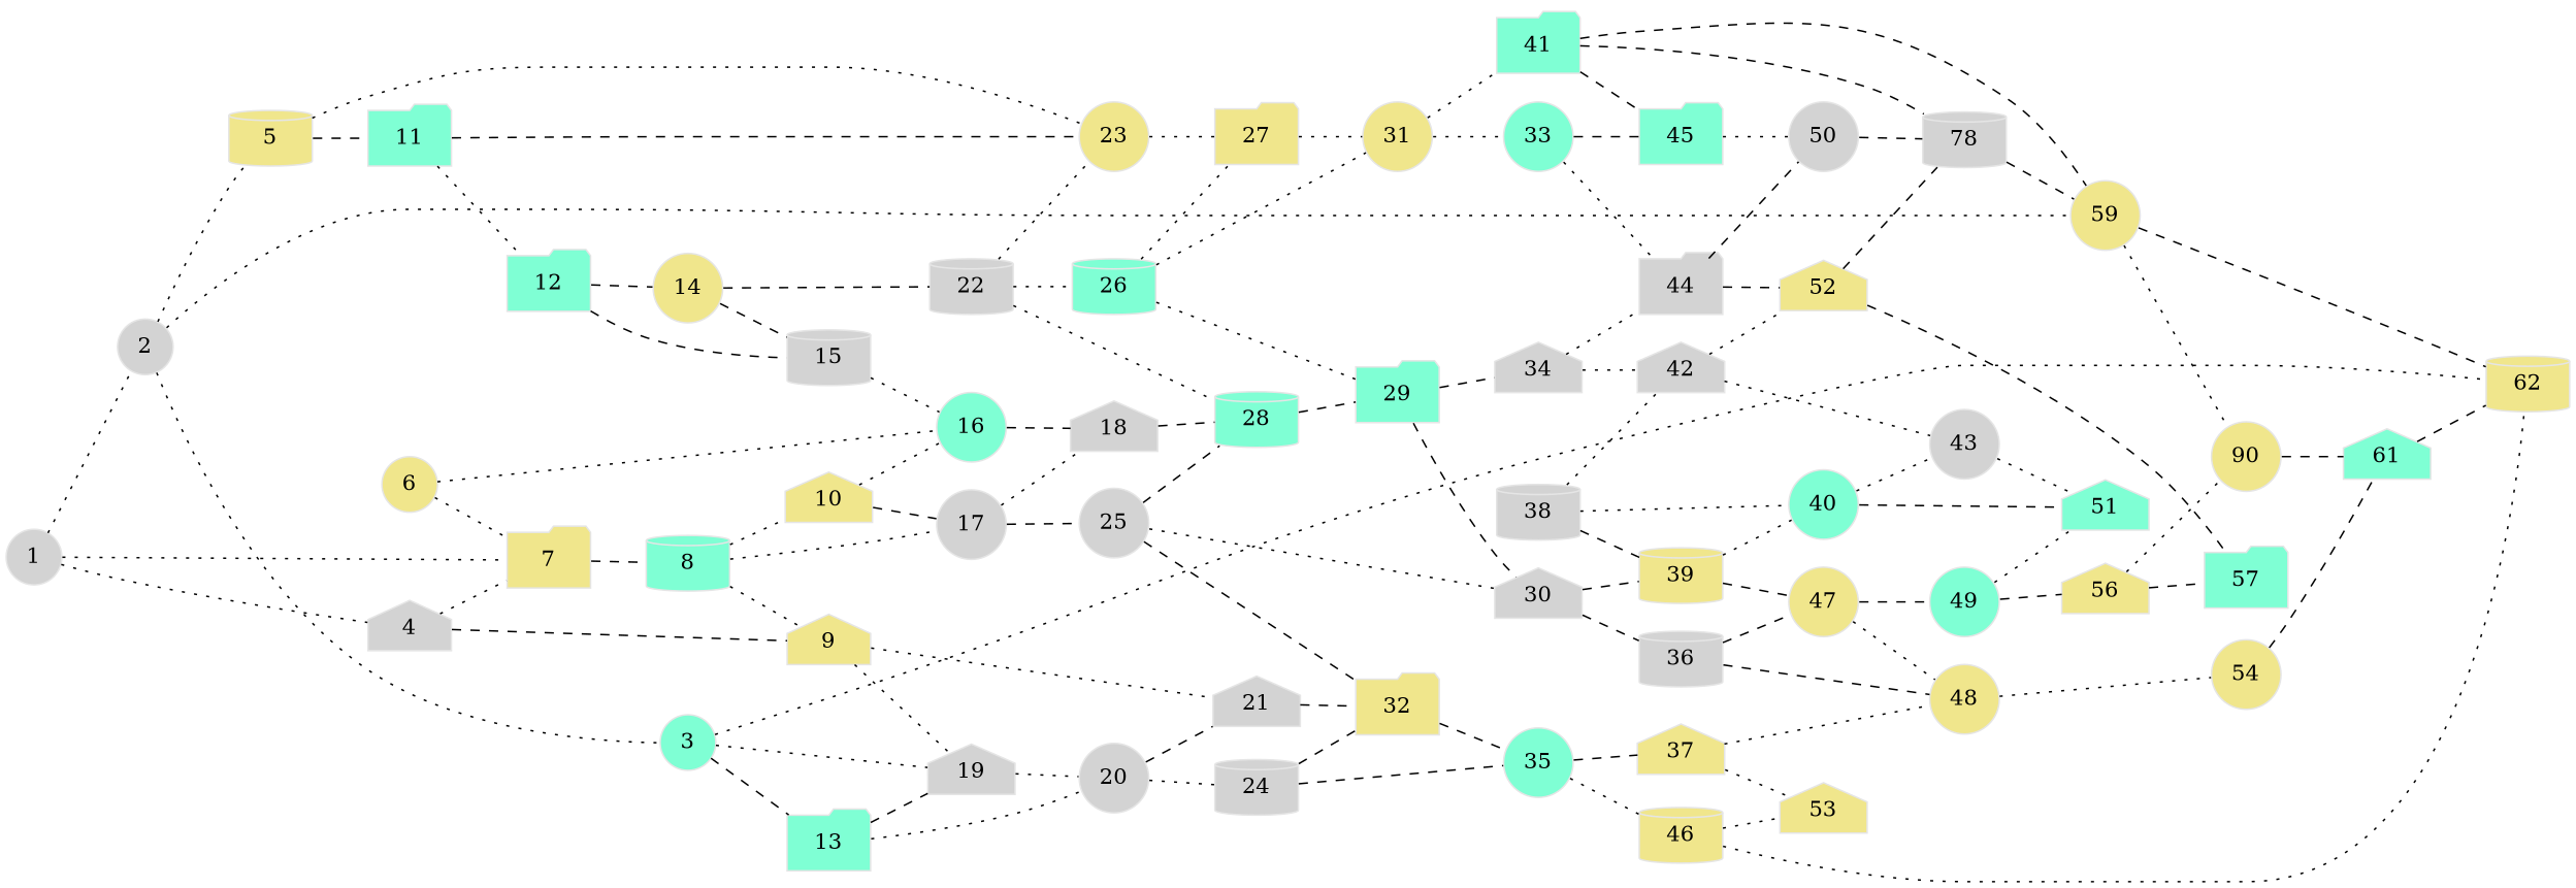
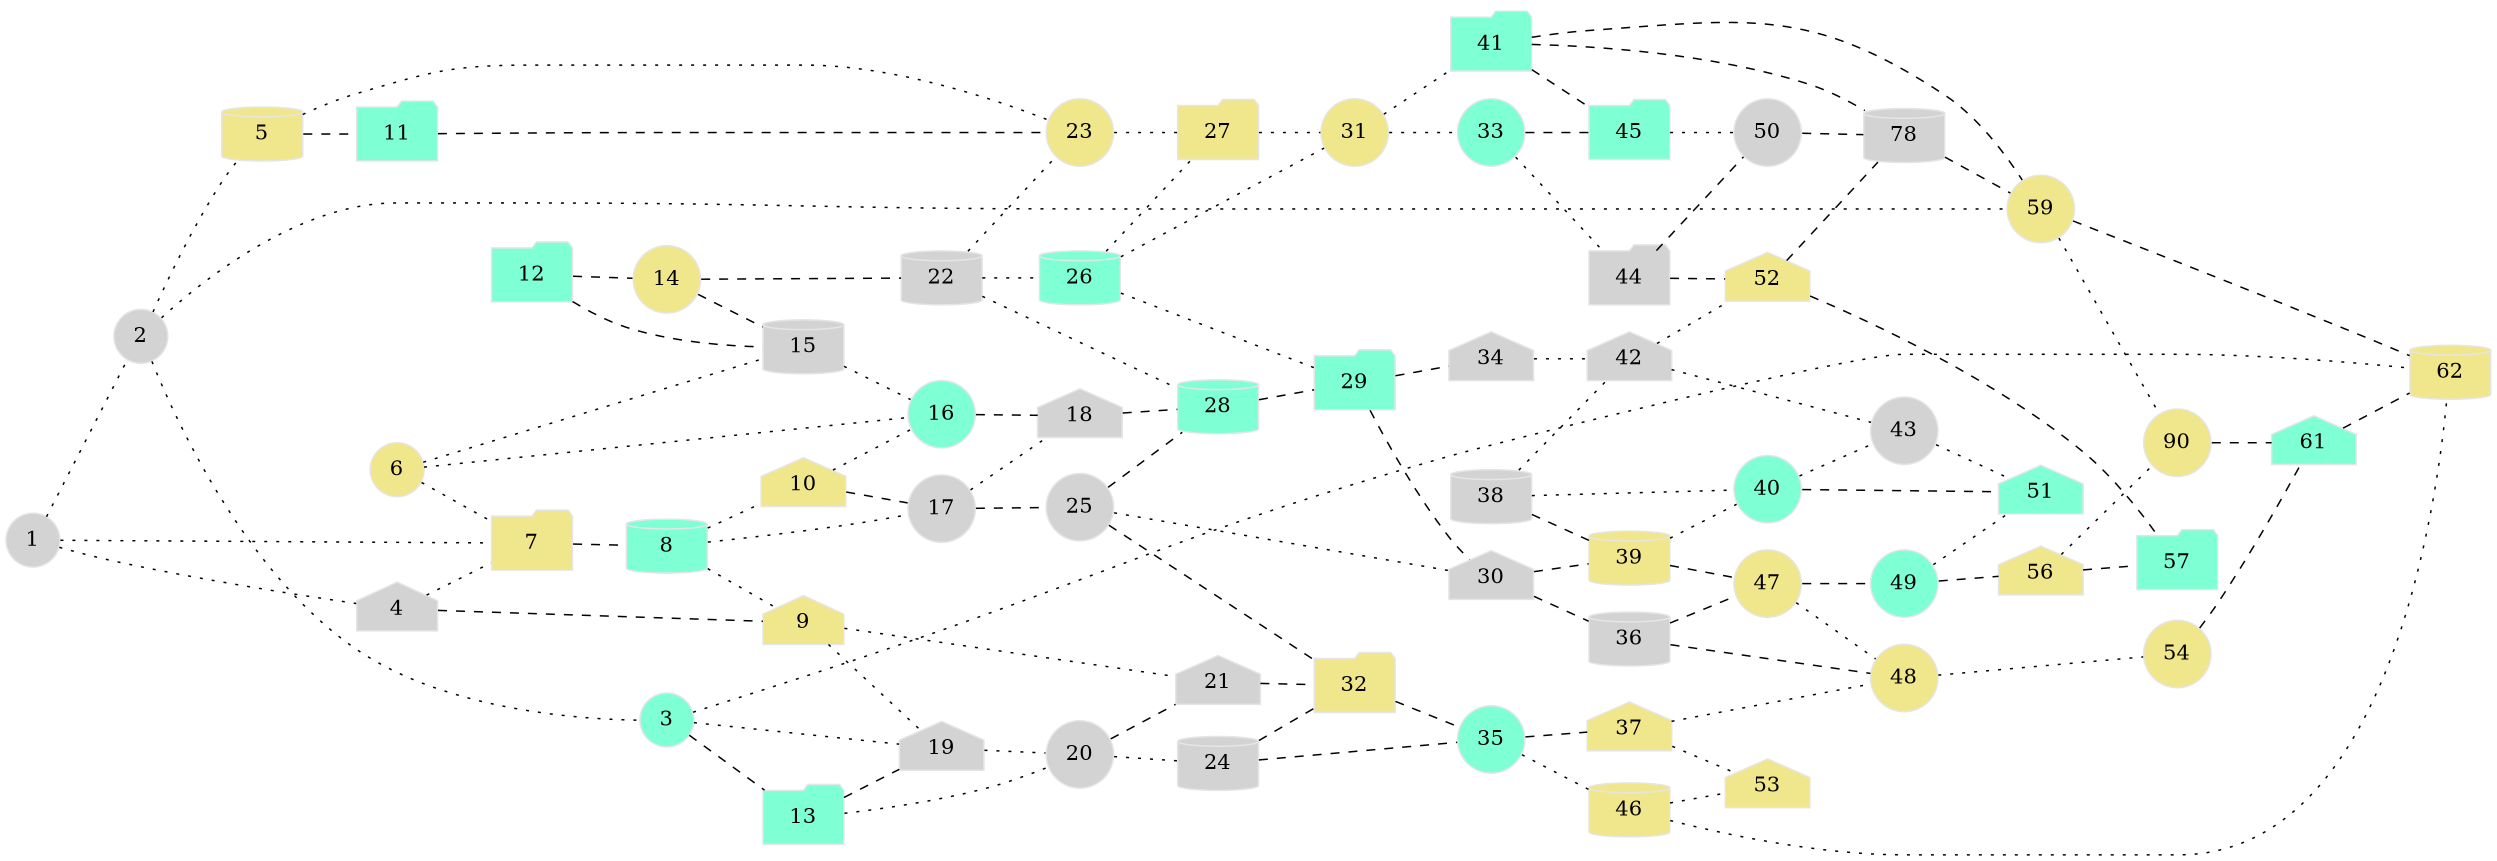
  graph {
    rankdir=LR
    node [color=gray90 fillcolor=khaki shape=circle style=filled]
    edge [style=dotted weight=1.0]
    1 [fillcolor=lightgrey]
    2 [fillcolor=lightgrey]
    4 [fillcolor=lightgrey shape=house]
    7 [shape=folder]
    3 [fillcolor=aquamarine]
    5 [shape=cylinder]
    59
    9 [shape=house]
    8 [fillcolor=aquamarine shape=cylinder]
    13 [fillcolor=aquamarine shape=folder]
    19 [fillcolor=lightgrey shape=house]
    62 [shape=cylinder]
    11 [fillcolor=aquamarine shape=folder]
    23
    n15 [label=90]
    20 [fillcolor=lightgrey]
    21 [fillcolor=lightgrey shape=house]
    12 [fillcolor=aquamarine shape=folder]
    27 [shape=folder]
    6
    15 [fillcolor=lightgrey shape=cylinder]
    16 [fillcolor=aquamarine]
    18 [fillcolor=lightgrey shape=house]
    10 [shape=house]
    17 [fillcolor=lightgrey]
    25 [fillcolor=lightgrey]
    32 [shape=folder]
    14
    22 [fillcolor=lightgrey shape=cylinder]
    24 [fillcolor=lightgrey shape=cylinder]
    28 [fillcolor=aquamarine shape=cylinder]
    26 [fillcolor=aquamarine shape=cylinder]
    30 [fillcolor=lightgrey shape=house]
    29 [fillcolor=aquamarine shape=folder]
    35 [fillcolor=aquamarine]
    31
    37 [shape=house]
    46 [shape=cylinder]
    36 [fillcolor=lightgrey shape=cylinder]
    39 [shape=cylinder]
    34 [fillcolor=lightgrey shape=house]
    33 [fillcolor=aquamarine]
    41 [fillcolor=aquamarine shape=folder]
    44 [fillcolor=lightgrey shape=folder]
    42 [fillcolor=lightgrey shape=house]
    47
    48
    40 [fillcolor=aquamarine]
    45 [fillcolor=aquamarine shape=folder]
    n50 [fillcolor=lightgrey label=78 shape=cylinder]
    52 [shape=house]
    50 [fillcolor=lightgrey]
    43 [fillcolor=lightgrey]
    53 [shape=house]
    49 [fillcolor=aquamarine]
    54
    38 [fillcolor=lightgrey shape=cylinder]
    51 [fillcolor=aquamarine shape=house]
    57 [fillcolor=aquamarine shape=folder]
    56 [shape=house]
    61 [fillcolor=aquamarine shape=house]
    1 -- 2
    1 -- 4
    1 -- 7
    2 -- 3
    2 -- 5
    2 -- 59
    4 -- 7
    4 -- 9 [style=dashed]
    7 -- 8 [style=dashed]
    3 -- 13 [style=dashed]
    3 -- 19
    3 -- 62
    5 -- 11 [style=dashed]
    5 -- 23
    59 -- 62 [style=dashed]
    59 -- n15
    9 -- 19
    9 -- 21
    8 -- 9
    8 -- 10
    8 -- 17
    13 -- 19 [style=dashed]
    13 -- 20
    19 -- 20
    11 -- 23 [style=dashed weight=2.0]
-   11 -- 12 [weight=2.0]
    23 -- 27 [weight=2.0]
    n15 -- 61 [style=dashed weight=2.0]
    20 -- 21 [style=dashed]
    20 -- 24
    21 -- 32 [style=dashed]
    12 -- 15 [style=dashed]
    12 -- 14 [style=dashed]
    27 -- 31
    6 -- 7
+   6 -- 15
    6 -- 16
    15 -- 16
    16 -- 18 [style=dashed]
    18 -- 28 [style=dashed]
    10 -- 16
    10 -- 17 [style=dashed]
    17 -- 18
    17 -- 25 [style=dashed]
    25 -- 32 [style=dashed]
    25 -- 28 [style=dashed]
    25 -- 30
    32 -- 35 [style=dashed]
    14 -- 15 [style=dashed]
    14 -- 22 [style=dashed]
    22 -- 23
    22 -- 28
    22 -- 26
    24 -- 32 [style=dashed]
    24 -- 35 [style=dashed]
    28 -- 29 [style=dashed]
    26 -- 27
    26 -- 29
    26 -- 31
    30 -- 36 [style=dashed]
    30 -- 39 [style=dashed]
    29 -- 30 [style=dashed]
    29 -- 34 [style=dashed]
    35 -- 37 [style=dashed]
    35 -- 46
    31 -- 33
    31 -- 41
    37 -- 48
    37 -- 53
    46 -- 62
    46 -- 53
    36 -- 47 [style=dashed]
    36 -- 48 [style=dashed]
    39 -- 47 [style=dashed]
    39 -- 40
-   34 -- 44
    34 -- 42
    33 -- 44
    33 -- 45 [style=dashed]
    41 -- 59 [style=dashed]
    41 -- 45 [style=dashed]
    41 -- n50 [style=dashed]
    44 -- 52 [style=dashed]
    44 -- 50 [style=dashed]
    42 -- 52
    42 -- 43
    47 -- 48
    47 -- 49 [style=dashed]
    48 -- 54
    40 -- 43
    40 -- 51 [style=dashed]
    45 -- 50 [weight=2.0]
    n50 -- 59 [style=dashed]
    52 -- n50 [style=dashed]
    52 -- 57 [style=dashed]
    50 -- n50 [style=dashed]
    43 -- 51
    49 -- 51
    49 -- 56 [style=dashed]
    54 -- 61 [style=dashed]
    38 -- 39 [style=dashed]
    38 -- 42
    38 -- 40
    56 -- n15
    56 -- 57 [style=dashed]
    61 -- 62 [style=dashed]
  }
